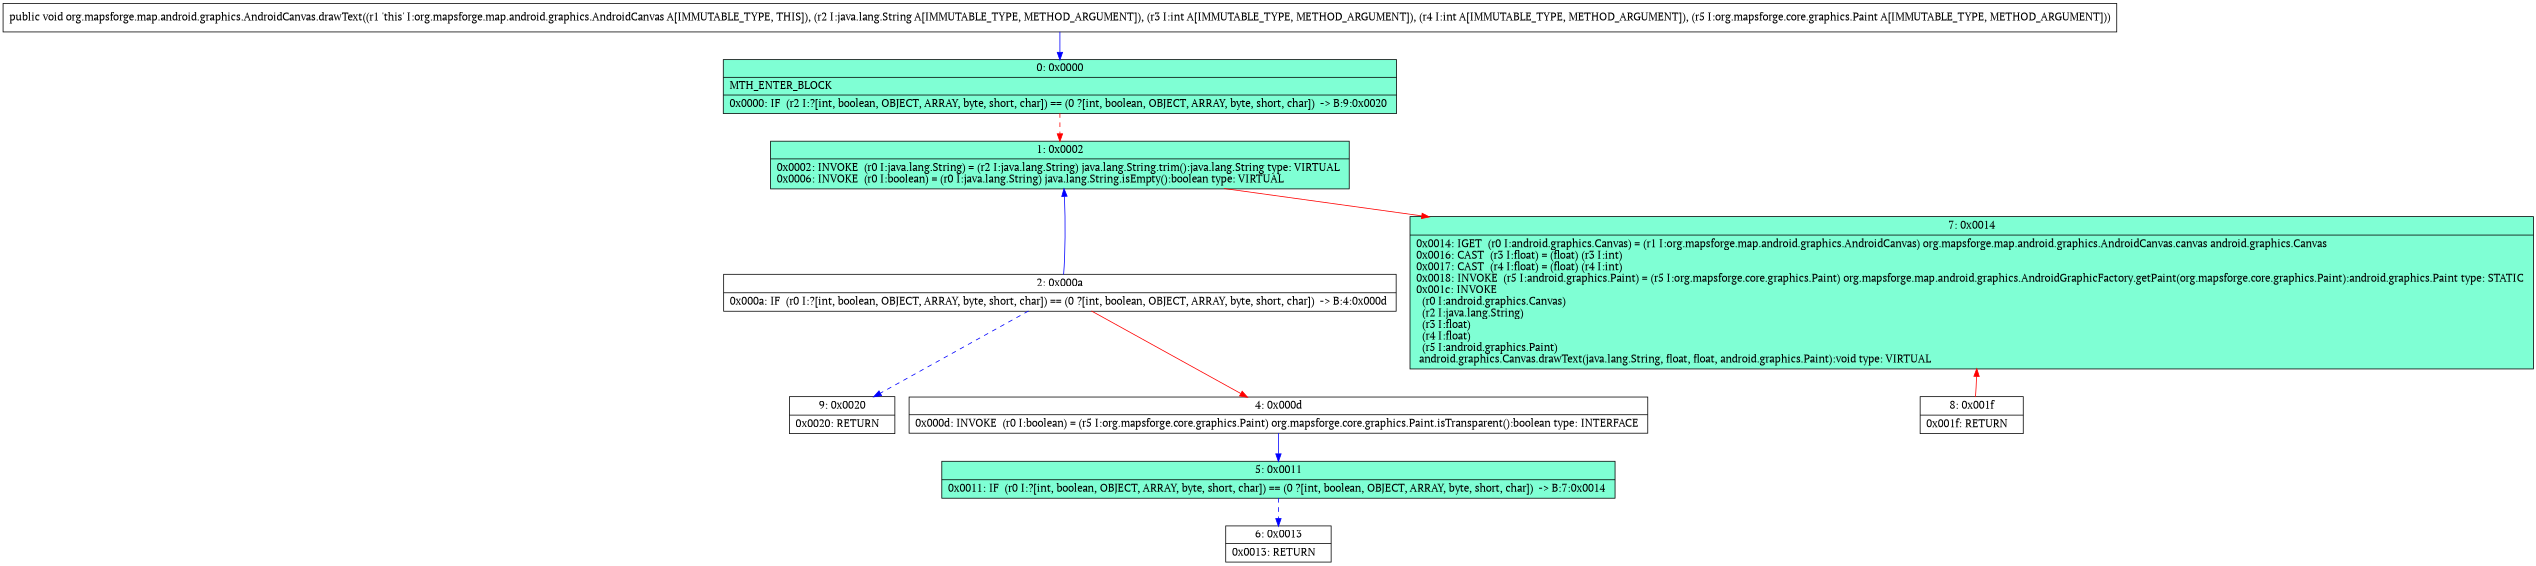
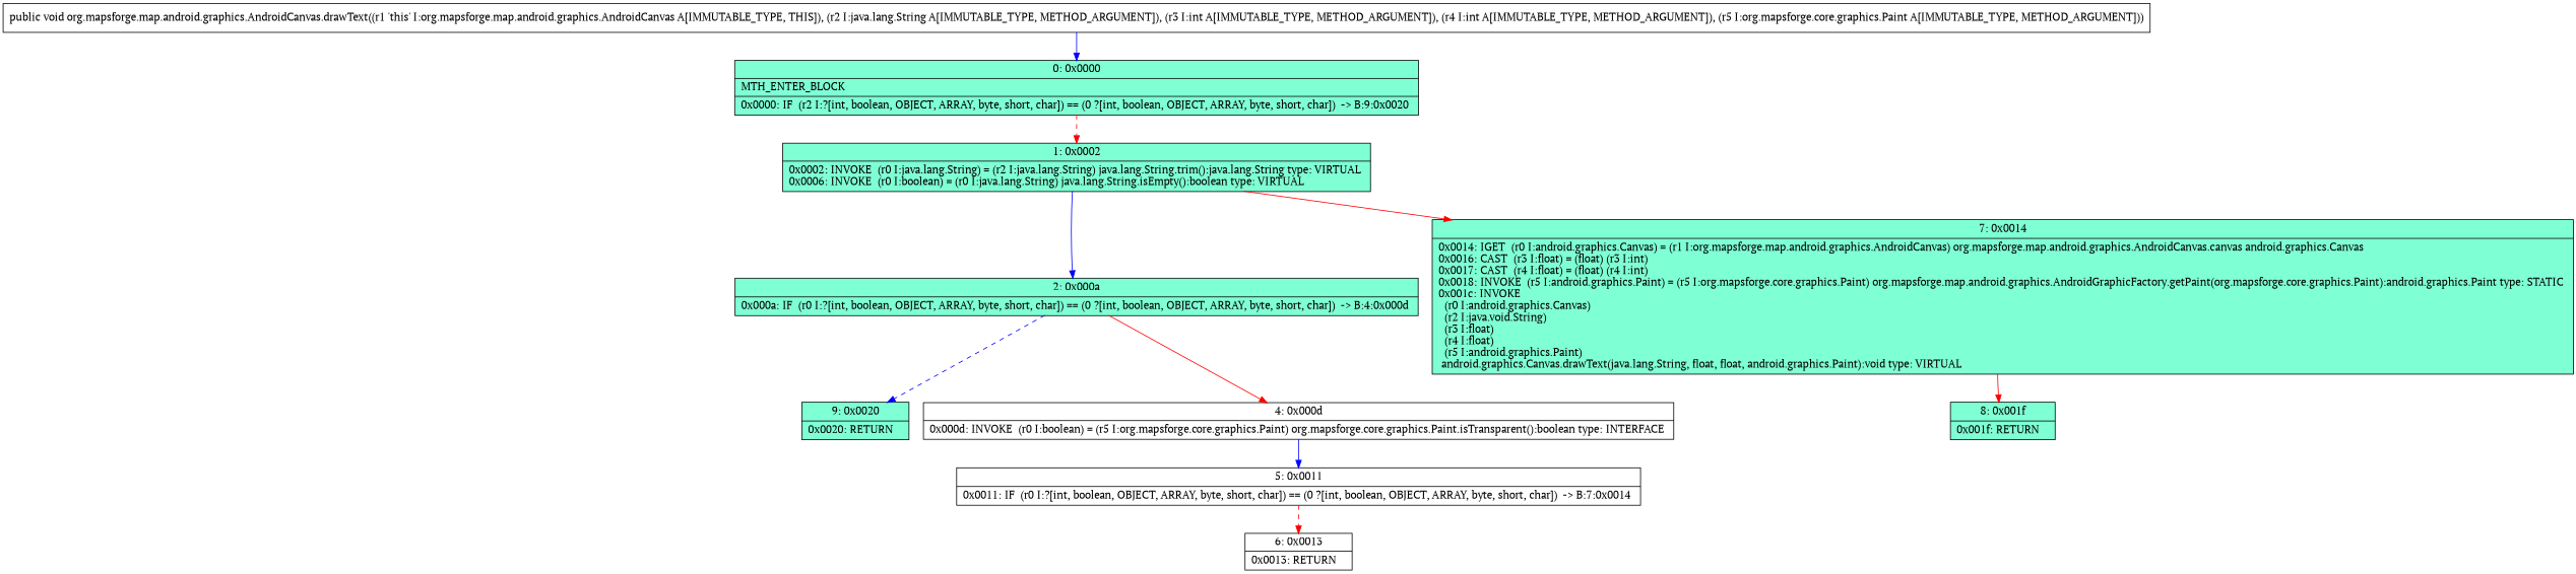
  digraph {
    fontname="PT Serif"
    node [fillcolor=white fontname="PT Serif" shape=record style=filled]
    edge [color=red fontname="PT Serif"]
    n1 [fillcolor=aquamarine label="{0\:\ 0x0000|MTH_ENTER_BLOCK\l|0x0000: IF  (r2 I:?[int, boolean, OBJECT, ARRAY, byte, short, char]) == (0 ?[int, boolean, OBJECT, ARRAY, byte, short, char])  \-\> B:9:0x0020 \l}"]
    n2 [fillcolor=aquamarine label="{1\:\ 0x0002|0x0002: INVOKE  (r0 I:java.lang.String) = (r2 I:java.lang.String) java.lang.String.trim():java.lang.String type: VIRTUAL \l0x0006: INVOKE  (r0 I:boolean) = (r0 I:java.lang.String) java.lang.String.isEmpty():boolean type: VIRTUAL \l}"]
-   n3 [label="{2\:\ 0x000a|0x000a: IF  (r0 I:?[int, boolean, OBJECT, ARRAY, byte, short, char]) == (0 ?[int, boolean, OBJECT, ARRAY, byte, short, char])  \-\> B:4:0x000d \l}"]
-   n4 [fillcolor=aquamarine label="{7\:\ 0x0014|0x0014: IGET  (r0 I:android.graphics.Canvas) = (r1 I:org.mapsforge.map.android.graphics.AndroidCanvas) org.mapsforge.map.android.graphics.AndroidCanvas.canvas android.graphics.Canvas \l0x0016: CAST  (r3 I:float) = (float) (r3 I:int) \l0x0017: CAST  (r4 I:float) = (float) (r4 I:int) \l0x0018: INVOKE  (r5 I:android.graphics.Paint) = (r5 I:org.mapsforge.core.graphics.Paint) org.mapsforge.map.android.graphics.AndroidGraphicFactory.getPaint(org.mapsforge.core.graphics.Paint):android.graphics.Paint type: STATIC \l0x001c: INVOKE  \l  (r0 I:android.graphics.Canvas)\l  (r2 I:java.lang.String)\l  (r3 I:float)\l  (r4 I:float)\l  (r5 I:android.graphics.Paint)\l android.graphics.Canvas.drawText(java.lang.String, float, float, android.graphics.Paint):void type: VIRTUAL \l}"]
-   n5 [label="{9\:\ 0x0020|0x0020: RETURN   \l}"]
+   n3 [fillcolor=aquamarine label="{2\:\ 0x000a|0x000a: IF  (r0 I:?[int, boolean, OBJECT, ARRAY, byte, short, char]) == (0 ?[int, boolean, OBJECT, ARRAY, byte, short, char])  \-\> B:4:0x000d \l}"]
+   n4 [fillcolor=aquamarine label="{7\:\ 0x0014|0x0014: IGET  (r0 I:android.graphics.Canvas) = (r1 I:org.mapsforge.map.android.graphics.AndroidCanvas) org.mapsforge.map.android.graphics.AndroidCanvas.canvas android.graphics.Canvas \l0x0016: CAST  (r3 I:float) = (float) (r3 I:int) \l0x0017: CAST  (r4 I:float) = (float) (r4 I:int) \l0x0018: INVOKE  (r5 I:android.graphics.Paint) = (r5 I:org.mapsforge.core.graphics.Paint) org.mapsforge.map.android.graphics.AndroidGraphicFactory.getPaint(org.mapsforge.core.graphics.Paint):android.graphics.Paint type: STATIC \l0x001c: INVOKE  \l  (r0 I:android.graphics.Canvas)\l  (r2 I:java.void.String)\l  (r3 I:float)\l  (r4 I:float)\l  (r5 I:android.graphics.Paint)\l android.graphics.Canvas.drawText(java.lang.String, float, float, android.graphics.Paint):void type: VIRTUAL \l}"]
+   n5 [fillcolor=aquamarine label="{9\:\ 0x0020|0x0020: RETURN   \l}"]
    n6 [label="{4\:\ 0x000d|0x000d: INVOKE  (r0 I:boolean) = (r5 I:org.mapsforge.core.graphics.Paint) org.mapsforge.core.graphics.Paint.isTransparent():boolean type: INTERFACE \l}"]
-   n7 [fillcolor=aquamarine label="{5\:\ 0x0011|0x0011: IF  (r0 I:?[int, boolean, OBJECT, ARRAY, byte, short, char]) == (0 ?[int, boolean, OBJECT, ARRAY, byte, short, char])  \-\> B:7:0x0014 \l}"]
+   n7 [label="{5\:\ 0x0011|0x0011: IF  (r0 I:?[int, boolean, OBJECT, ARRAY, byte, short, char]) == (0 ?[int, boolean, OBJECT, ARRAY, byte, short, char])  \-\> B:7:0x0014 \l}"]
    n8 [label="{6\:\ 0x0013|0x0013: RETURN   \l}"]
-   n9 [label="{8\:\ 0x001f|0x001f: RETURN   \l}"]
+   n9 [fillcolor=aquamarine label="{8\:\ 0x001f|0x001f: RETURN   \l}"]
    n10 [label="{public void org.mapsforge.map.android.graphics.AndroidCanvas.drawText((r1 'this' I:org.mapsforge.map.android.graphics.AndroidCanvas A[IMMUTABLE_TYPE, THIS]), (r2 I:java.lang.String A[IMMUTABLE_TYPE, METHOD_ARGUMENT]), (r3 I:int A[IMMUTABLE_TYPE, METHOD_ARGUMENT]), (r4 I:int A[IMMUTABLE_TYPE, METHOD_ARGUMENT]), (r5 I:org.mapsforge.core.graphics.Paint A[IMMUTABLE_TYPE, METHOD_ARGUMENT])) }"]
    n1 -> n2 [style=dashed]
-   n3 -> n2 [color=blue]
+   n2 -> n3 [color=blue]
    n2 -> n4
    n3 -> n5 [color=blue style=dashed]
    n3 -> n6
-   n9 -> n4
+   n4 -> n9
    n6 -> n7 [color=blue]
-   n7 -> n8 [color=blue style=dashed]
+   n7 -> n8 [style=dashed]
    n10 -> n1 [color=blue]
  }
